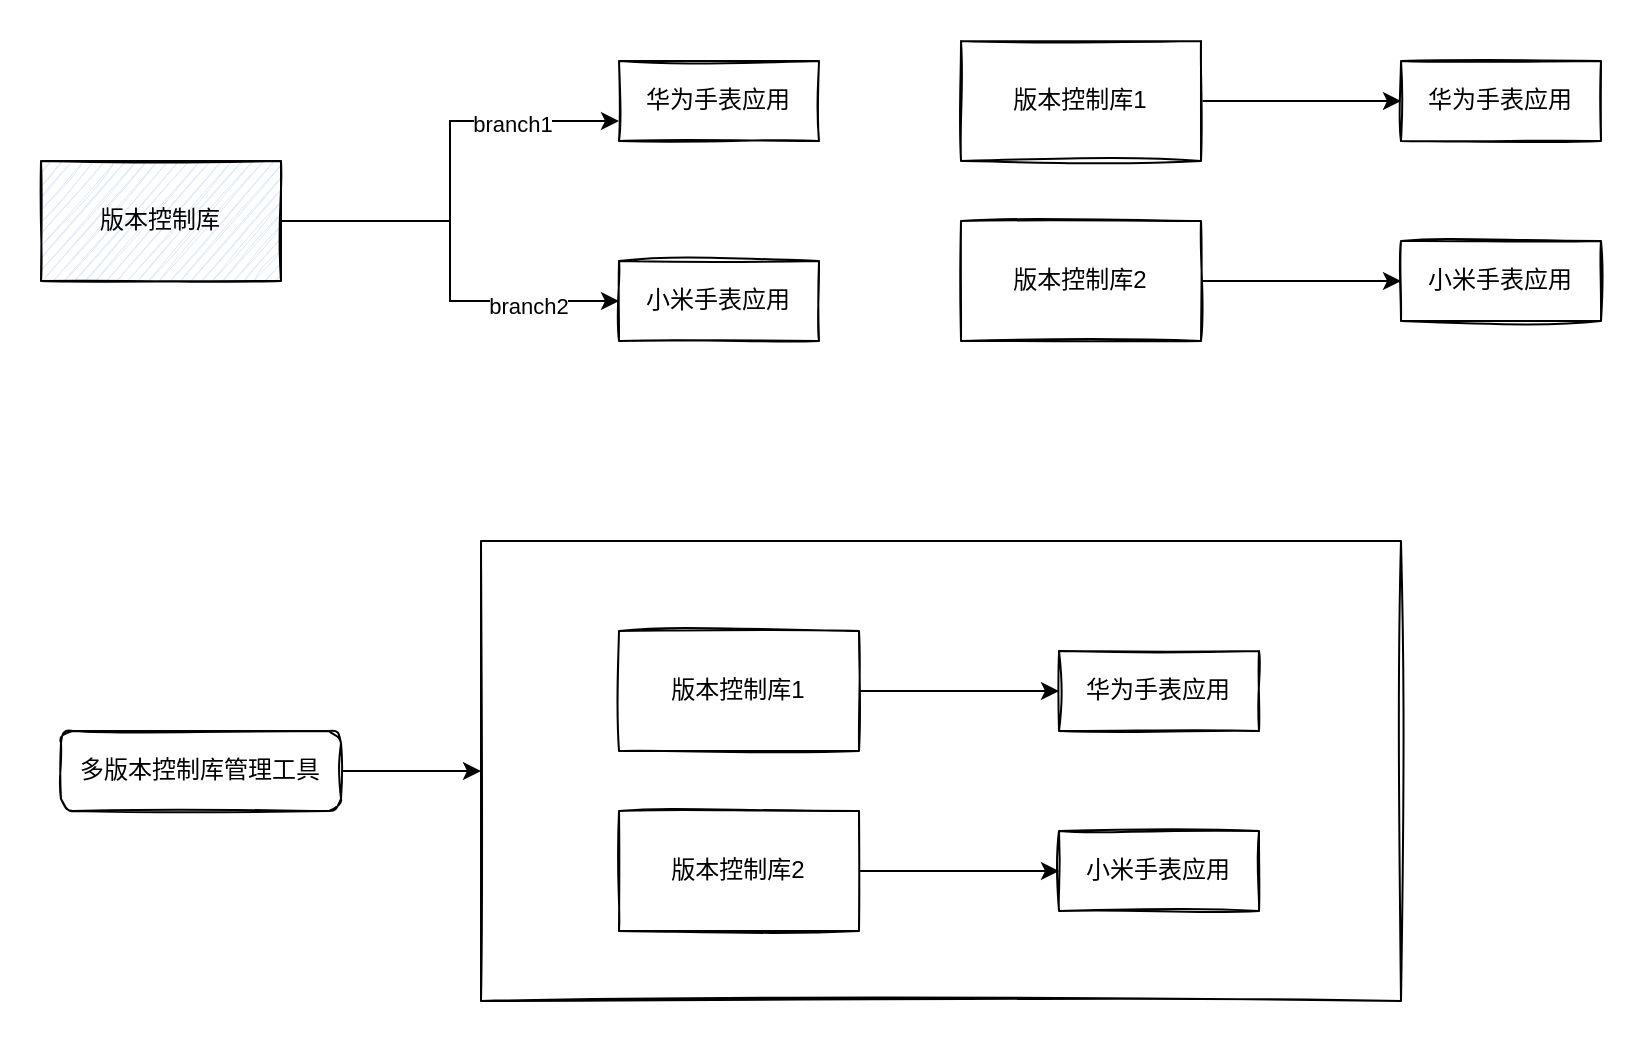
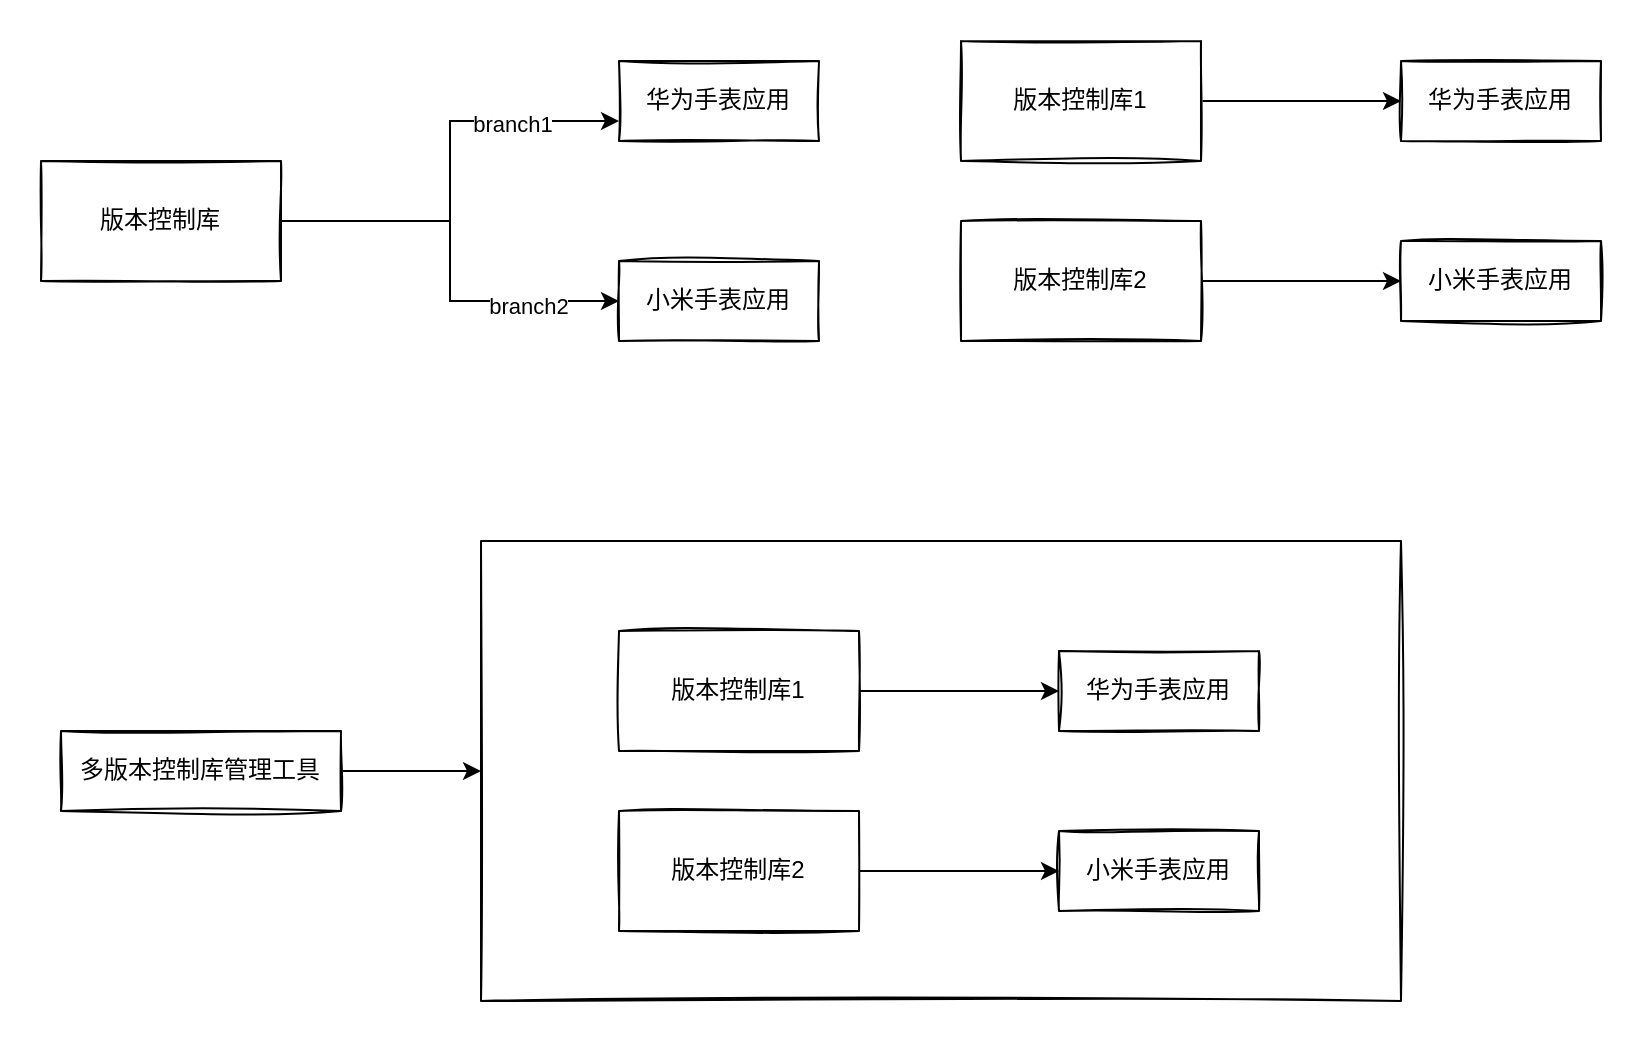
  <mxCell id="0" />
  <mxCell id="1" parent="0" />
  <mxCell id="2" value="小米手表应用" style="rounded=0;whiteSpace=wrap;html=1;sketch=1;" vertex="1" parent="1"><mxGeometry x="309" y="130" width="100" height="40" as="geometry" /></mxCell>
  <mxCell id="3" value="华为手表应用" style="rounded=0;whiteSpace=wrap;html=1;sketch=1;" vertex="1" parent="1"><mxGeometry x="309" y="30" width="100" height="40" as="geometry" /></mxCell>
  <mxCell id="4" style="edgeStyle=orthogonalEdgeStyle;rounded=0;orthogonalLoop=1;jettySize=auto;html=1;entryX=0;entryY=0.75;entryDx=0;entryDy=0;" edge="1" parent="1" source="8" target="3"><mxGeometry relative="1" as="geometry" /></mxCell>
  <mxCell id="5" value="branch1" style="edgeLabel;html=1;align=center;verticalAlign=middle;resizable=0;points=[];" vertex="1" connectable="0" parent="4"><mxGeometry x="0.506" y="-2" relative="1" as="geometry"><mxPoint as="offset" /></mxGeometry></mxCell>
  <mxCell id="6" style="edgeStyle=orthogonalEdgeStyle;rounded=0;orthogonalLoop=1;jettySize=auto;html=1;" edge="1" parent="1" source="8" target="2"><mxGeometry relative="1" as="geometry" /></mxCell>
  <mxCell id="7" value="branch2" style="edgeLabel;html=1;align=center;verticalAlign=middle;resizable=0;points=[];" vertex="1" connectable="0" parent="6"><mxGeometry x="0.558" y="-2" relative="1" as="geometry"><mxPoint as="offset" /></mxGeometry></mxCell>
- <mxCell id="8" value="版本控制库" style="rounded=0;whiteSpace=wrap;html=1;sketch=1;fillColor=#dae8fc;" vertex="1" parent="1"><mxGeometry x="20" y="80" width="120" height="60" as="geometry" /></mxCell>
+ <mxCell id="8" value="版本控制库" style="rounded=0;whiteSpace=wrap;html=1;sketch=1;" vertex="1" parent="1"><mxGeometry x="20" y="80" width="120" height="60" as="geometry" /></mxCell>
  <mxCell id="9" value="小米手表应用" style="rounded=0;whiteSpace=wrap;html=1;sketch=1;" vertex="1" parent="1"><mxGeometry x="700" y="120" width="100" height="40" as="geometry" /></mxCell>
  <mxCell id="10" value="华为手表应用" style="rounded=0;whiteSpace=wrap;html=1;sketch=1;" vertex="1" parent="1"><mxGeometry x="700" y="30" width="100" height="40" as="geometry" /></mxCell>
  <mxCell id="11" style="edgeStyle=orthogonalEdgeStyle;rounded=0;orthogonalLoop=1;jettySize=auto;html=1;entryX=0;entryY=0.5;entryDx=0;entryDy=0;" edge="1" parent="1" source="12" target="10"><mxGeometry relative="1" as="geometry" /></mxCell>
  <mxCell id="12" value="版本控制库1" style="rounded=0;whiteSpace=wrap;html=1;sketch=1;" vertex="1" parent="1"><mxGeometry x="480" y="20" width="120" height="60" as="geometry" /></mxCell>
  <mxCell id="13" style="edgeStyle=orthogonalEdgeStyle;rounded=0;orthogonalLoop=1;jettySize=auto;html=1;" edge="1" parent="1" source="14" target="9"><mxGeometry relative="1" as="geometry" /></mxCell>
  <mxCell id="14" value="版本控制库2" style="rounded=0;whiteSpace=wrap;html=1;sketch=1;" vertex="1" parent="1"><mxGeometry x="480" y="110" width="120" height="60" as="geometry" /></mxCell>
  <mxCell id="15" value="小米手表应用" style="rounded=0;whiteSpace=wrap;html=1;sketch=1;" vertex="1" parent="1"><mxGeometry x="529" y="415" width="100" height="40" as="geometry" /></mxCell>
  <mxCell id="16" value="华为手表应用" style="rounded=0;whiteSpace=wrap;html=1;sketch=1;" vertex="1" parent="1"><mxGeometry x="529" y="325" width="100" height="40" as="geometry" /></mxCell>
  <mxCell id="17" style="edgeStyle=orthogonalEdgeStyle;rounded=0;orthogonalLoop=1;jettySize=auto;html=1;entryX=0;entryY=0.5;entryDx=0;entryDy=0;" edge="1" parent="1" source="18" target="16"><mxGeometry relative="1" as="geometry" /></mxCell>
  <mxCell id="18" value="版本控制库1" style="rounded=0;whiteSpace=wrap;html=1;sketch=1;" vertex="1" parent="1"><mxGeometry x="309" y="315" width="120" height="60" as="geometry" /></mxCell>
  <mxCell id="19" style="edgeStyle=orthogonalEdgeStyle;rounded=0;orthogonalLoop=1;jettySize=auto;html=1;" edge="1" parent="1" source="20" target="15"><mxGeometry relative="1" as="geometry" /></mxCell>
  <mxCell id="20" value="版本控制库2" style="rounded=0;whiteSpace=wrap;html=1;sketch=1;" vertex="1" parent="1"><mxGeometry x="309" y="405" width="120" height="60" as="geometry" /></mxCell>
  <mxCell id="21" style="edgeStyle=orthogonalEdgeStyle;rounded=0;orthogonalLoop=1;jettySize=auto;html=1;entryX=0;entryY=0.5;entryDx=0;entryDy=0;" edge="1" parent="1" source="22" target="23"><mxGeometry relative="1" as="geometry" /></mxCell>
- <mxCell id="22" value="多版本控制库管理工具" style="whiteSpace=wrap;html=1;sketch=1;rounded=1;" vertex="1" parent="1"><mxGeometry x="30" y="365" width="140" height="40" as="geometry" /></mxCell>
+ <mxCell id="22" value="多版本控制库管理工具" style="rounded=0;whiteSpace=wrap;html=1;sketch=1;" vertex="1" parent="1"><mxGeometry x="30" y="365" width="140" height="40" as="geometry" /></mxCell>
  <mxCell id="23" value="" style="rounded=0;whiteSpace=wrap;html=1;sketch=1;fillColor=none;" vertex="1" parent="1"><mxGeometry x="240" y="270" width="460" height="230" as="geometry" /></mxCell>
